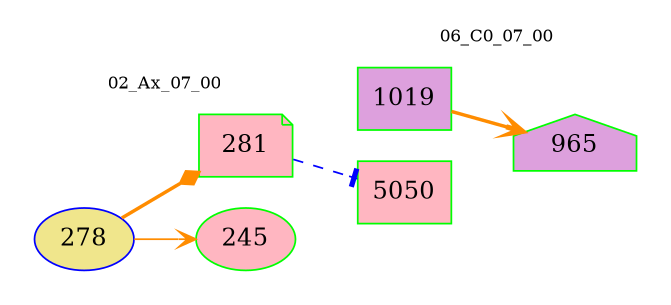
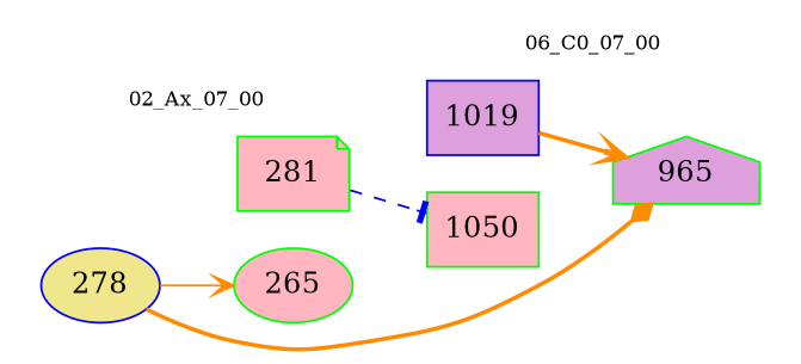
  digraph {
    rankdir=LR
    node [color=green fillcolor=lightpink shape=ellipse style=filled]
    edge [arrowhead=vee color=darkorange style=bold]
    n1 [color=blue fillcolor=khaki label=278]
-   n2 [label=245]
+   n2 [label=265]
    n3 [label=281 shape=note]
-   n4 [fillcolor=plum label=1019 shape=box]
+   n4 [color=blue fillcolor=plum label=1019 shape=box]
    n5 [fillcolor=plum label=965 shape=house]
-   n6 [label=5050 shape=box]
+   n6 [label=1050 shape=box]
    subgraph cluster_1 {
      color=white
      fontsize=10
      label="02_Ax_07_00"
      n1
      n2
      n3
    }
    subgraph cluster_2 {
      color=white
      fontsize=10
      label="06_C0_07_00"
      n4
      n5
      n6
    }
    n1 -> n2 [style=solid]
-   n1 -> n3 [arrowhead=diamond]
+   n1 -> n5 [arrowhead=diamond]
    n3 -> n6 [arrowhead=tee color=blue style=dashed]
    n4 -> n5
  }
